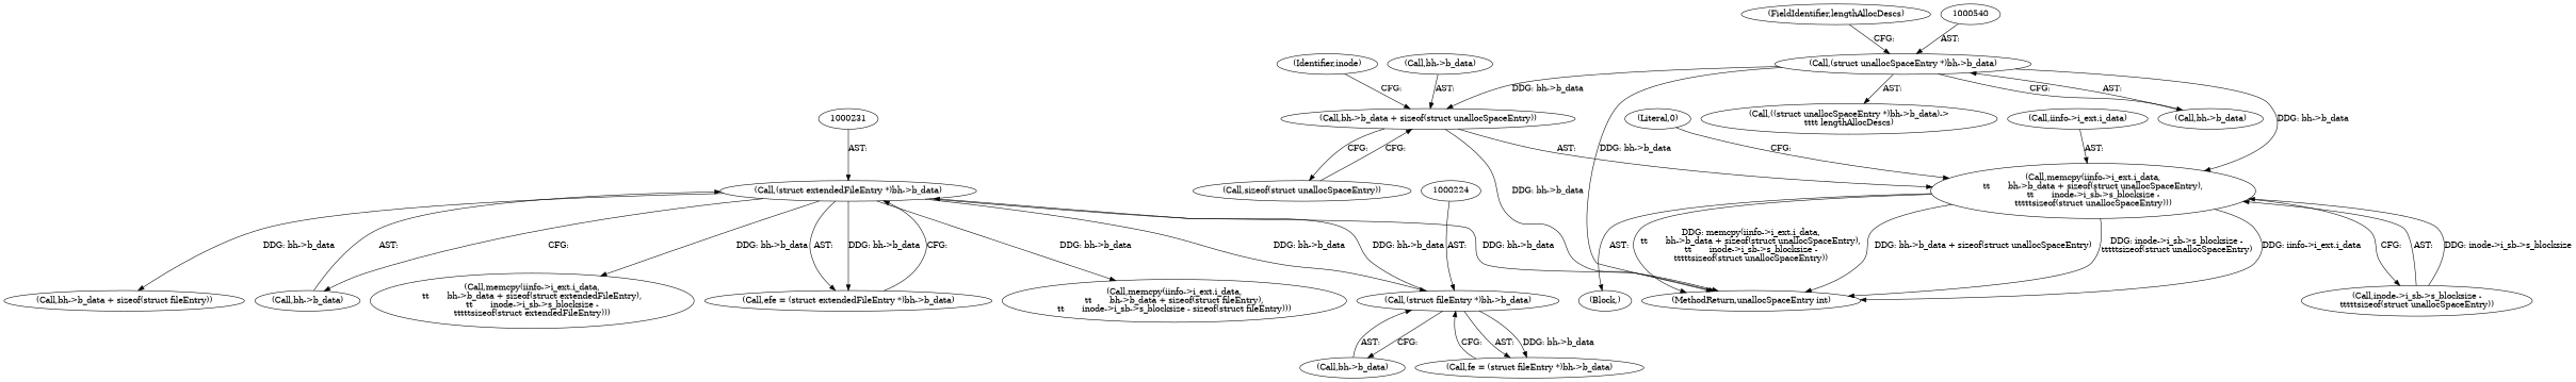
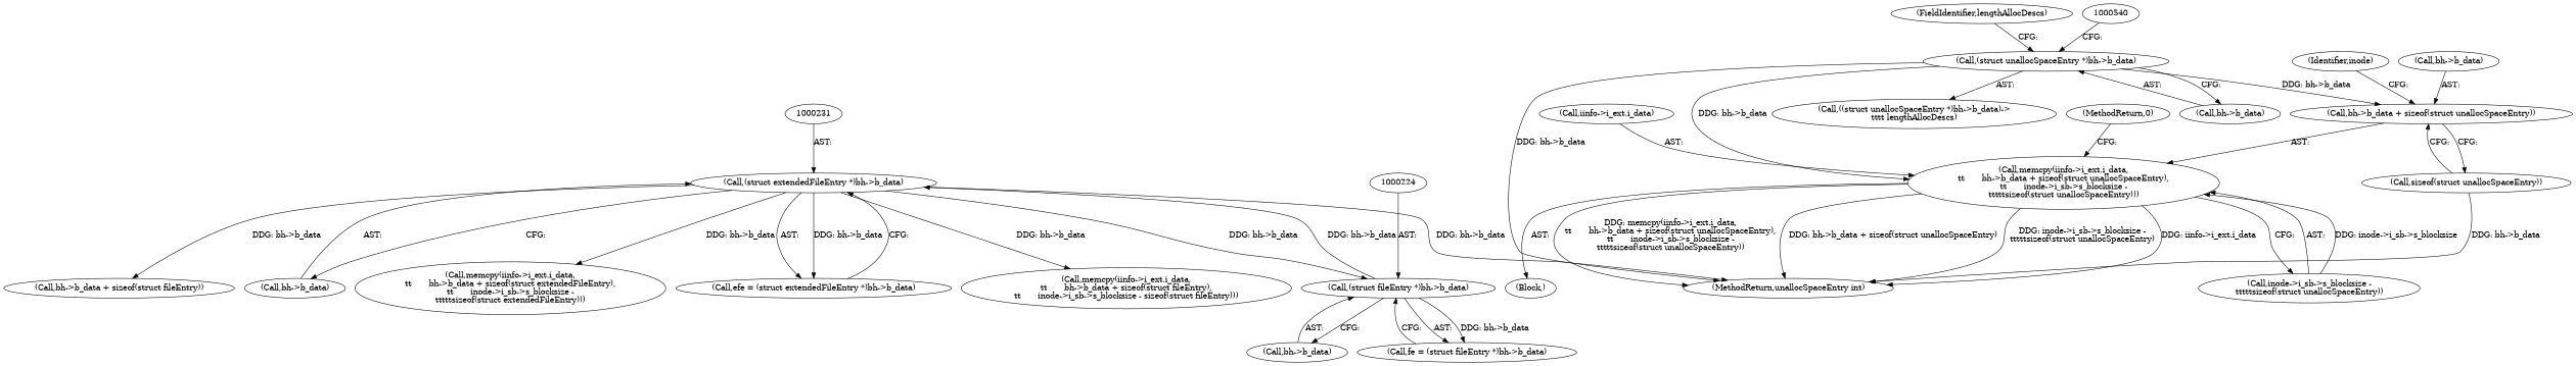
  digraph {
    n1 [label="(Call,(struct unallocSpaceEntry *)bh->b_data)"]
    n2 [label="(Call,memcpy(iinfo->i_ext.i_data,\n\t\t       bh->b_data + sizeof(struct unallocSpaceEntry),\n\t\t       inode->i_sb->s_blocksize -\n\t\t\t\t\tsizeof(struct unallocSpaceEntry)))"]
    n3 [label="(Call,bh->b_data + sizeof(struct unallocSpaceEntry))"]
    n4 [label="(Call,((struct unallocSpaceEntry *)bh->b_data)->\n\t\t\t\t lengthAllocDescs)"]
    n5 [label="(MethodReturn,unallocSpaceEntry int)"]
    n6 [label="(Call,bh->b_data)"]
    n7 [label="(Call,inode->i_sb->s_blocksize -\n\t\t\t\t\tsizeof(struct unallocSpaceEntry))"]
    n8 [label="(Block,)"]
    n9 [label="(Call,sizeof(struct unallocSpaceEntry))"]
    n10 [label="(Call,(struct extendedFileEntry *)bh->b_data)"]
    n11 [label="(Call,(struct fileEntry *)bh->b_data)"]
    n12 [label="(Call,bh->b_data + sizeof(struct fileEntry))"]
    n13 [label="(Call,bh->b_data)"]
    n14 [label="(Call,memcpy(iinfo->i_ext.i_data,\n\t\t       bh->b_data + sizeof(struct extendedFileEntry),\n\t\t       inode->i_sb->s_blocksize -\n\t\t\t\t\tsizeof(struct extendedFileEntry)))"]
    n15 [label="(Call,efe = (struct extendedFileEntry *)bh->b_data)"]
    n16 [label="(Call,memcpy(iinfo->i_ext.i_data,\n\t\t       bh->b_data + sizeof(struct fileEntry),\n\t\t       inode->i_sb->s_blocksize - sizeof(struct fileEntry)))"]
    n17 [label="(Call,bh->b_data)"]
    n18 [label="(Call,fe = (struct fileEntry *)bh->b_data)"]
-   n19 [label="(Literal,0)"]
+   n19 [label="(MethodReturn,0)"]
    n20 [label="(FieldIdentifier,lengthAllocDescs)"]
    n21 [label="(Identifier,inode)"]
    n22 [label="(Call,iinfo->i_ext.i_data)"]
    n23 [label="(Call,bh->b_data)"]
    1000540
    1000231
    1000224
    n1 -> n2 [label="DDG: bh->b_data"]
    n1 -> n3 [label="DDG: bh->b_data"]
    n1 -> n4 [label="AST: "]
    n1 -> n5 [label="DDG: bh->b_data"]
    n1 -> n6 [label="CFG: "]
    n2 -> n5 [label="DDG: memcpy(iinfo->i_ext.i_data,\n\t\t       bh->b_data + sizeof(struct unallocSpaceEntry),\n\t\t       inode->i_sb->s_blocksize -\n\t\t\t\t\tsizeof(struct unallocSpaceEntry))"]
    n2 -> n5 [label="DDG: bh->b_data + sizeof(struct unallocSpaceEntry)"]
    n2 -> n5 [label="DDG: inode->i_sb->s_blocksize -\n\t\t\t\t\tsizeof(struct unallocSpaceEntry)"]
    n2 -> n5 [label="DDG: iinfo->i_ext.i_data"]
    n2 -> n7 [label="CFG: "]
    n2 -> n8 [label="AST: "]
    n3 -> n2 [label="AST: "]
-   n3 -> n5 [label="DDG: bh->b_data"]
+   n9 -> n5 [label="DDG: bh->b_data"]
    n3 -> n9 [label="CFG: "]
    n6 -> n1 [label="AST: "]
    n7 -> n2 [label="AST: "]
    n7 -> n2 [label="DDG: inode->i_sb->s_blocksize"]
    n9 -> n3 [label="CFG: "]
    n10 -> n5 [label="DDG: bh->b_data"]
    n10 -> n11 [label="DDG: bh->b_data"]
    n10 -> n12 [label="DDG: bh->b_data"]
    n10 -> n13 [label="CFG: "]
    n10 -> n14 [label="DDG: bh->b_data"]
    n10 -> n15 [label="AST: "]
    n10 -> n15 [label="DDG: bh->b_data"]
    n10 -> n16 [label="DDG: bh->b_data"]
    n11 -> n10 [label="DDG: bh->b_data"]
    n11 -> n17 [label="CFG: "]
    n11 -> n18 [label="AST: "]
    n11 -> n18 [label="DDG: bh->b_data"]
    n13 -> n10 [label="AST: "]
    n15 -> n10 [label="CFG: "]
    n17 -> n11 [label="AST: "]
    n18 -> n11 [label="CFG: "]
    n19 -> n2 [label="CFG: "]
    n20 -> n1 [label="CFG: "]
    n21 -> n3 [label="CFG: "]
    n22 -> n2 [label="AST: "]
    n23 -> n3 [label="AST: "]
-   1000540 -> n1 [label="AST: "]
+   1000540 -> n1 [label="CFG: "]
    1000231 -> n10 [label="AST: "]
    1000224 -> n11 [label="AST: "]
  }
